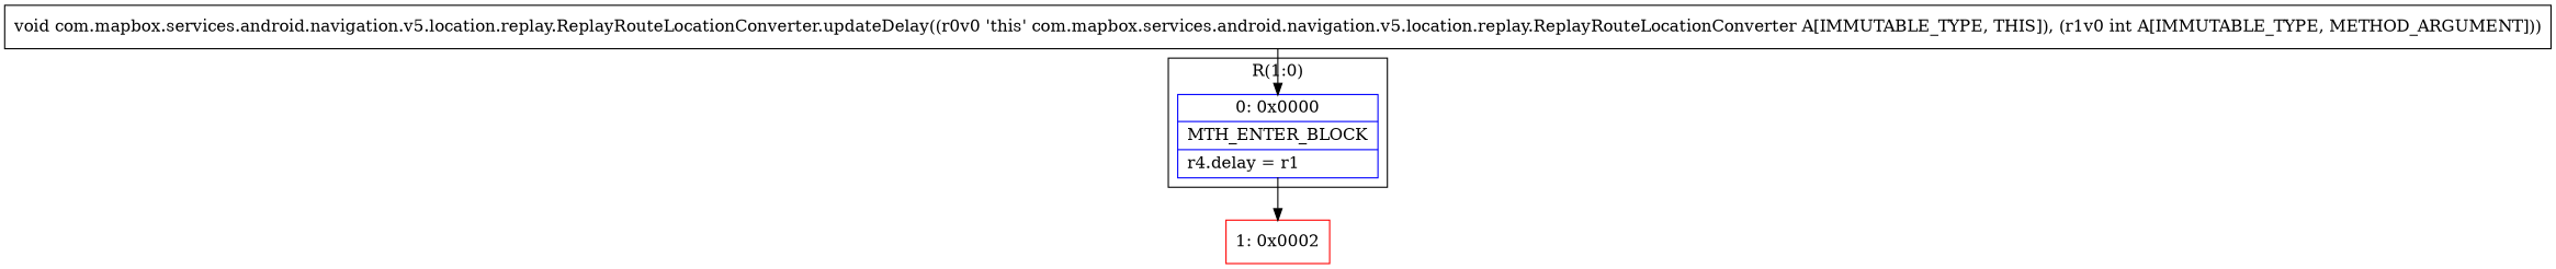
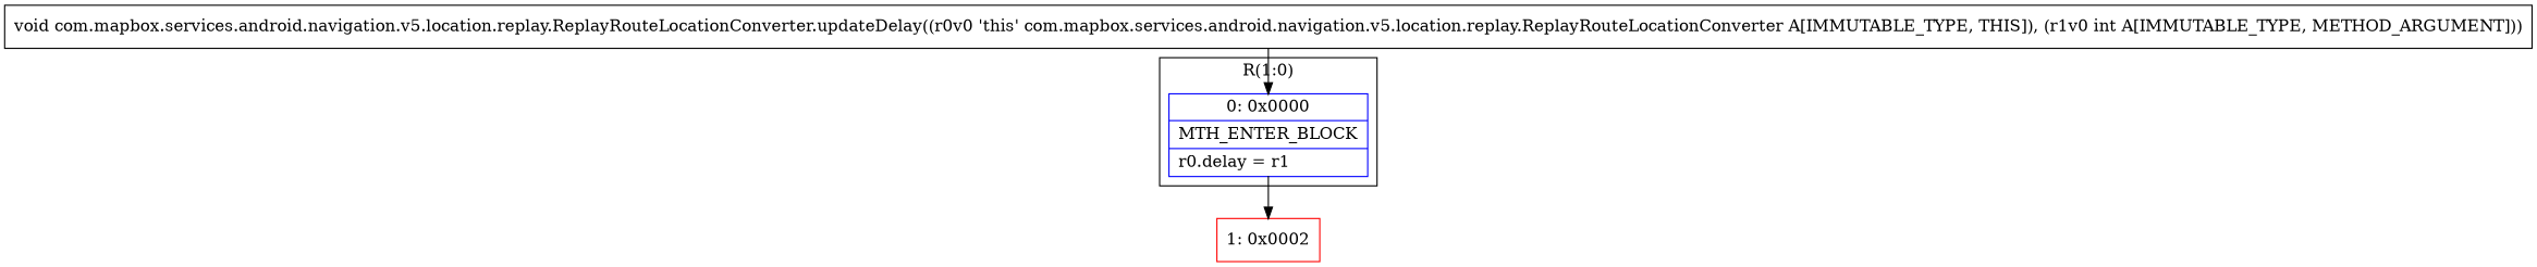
  digraph {
    node [shape=record]
-   n1 [color=blue label="{0\:\ 0x0000|MTH_ENTER_BLOCK\l|r4.delay = r1\l}"]
+   n1 [color=blue label="{0\:\ 0x0000|MTH_ENTER_BLOCK\l|r0.delay = r1\l}"]
    n2 [color=red label="{1\:\ 0x0002}"]
    n3 [label="{void com.mapbox.services.android.navigation.v5.location.replay.ReplayRouteLocationConverter.updateDelay((r0v0 'this' com.mapbox.services.android.navigation.v5.location.replay.ReplayRouteLocationConverter A[IMMUTABLE_TYPE, THIS]), (r1v0 int A[IMMUTABLE_TYPE, METHOD_ARGUMENT])) }"]
    subgraph cluster_1 {
      label="R(1:0)"
      n1
    }
    n1 -> n2
    n3 -> n1
  }
